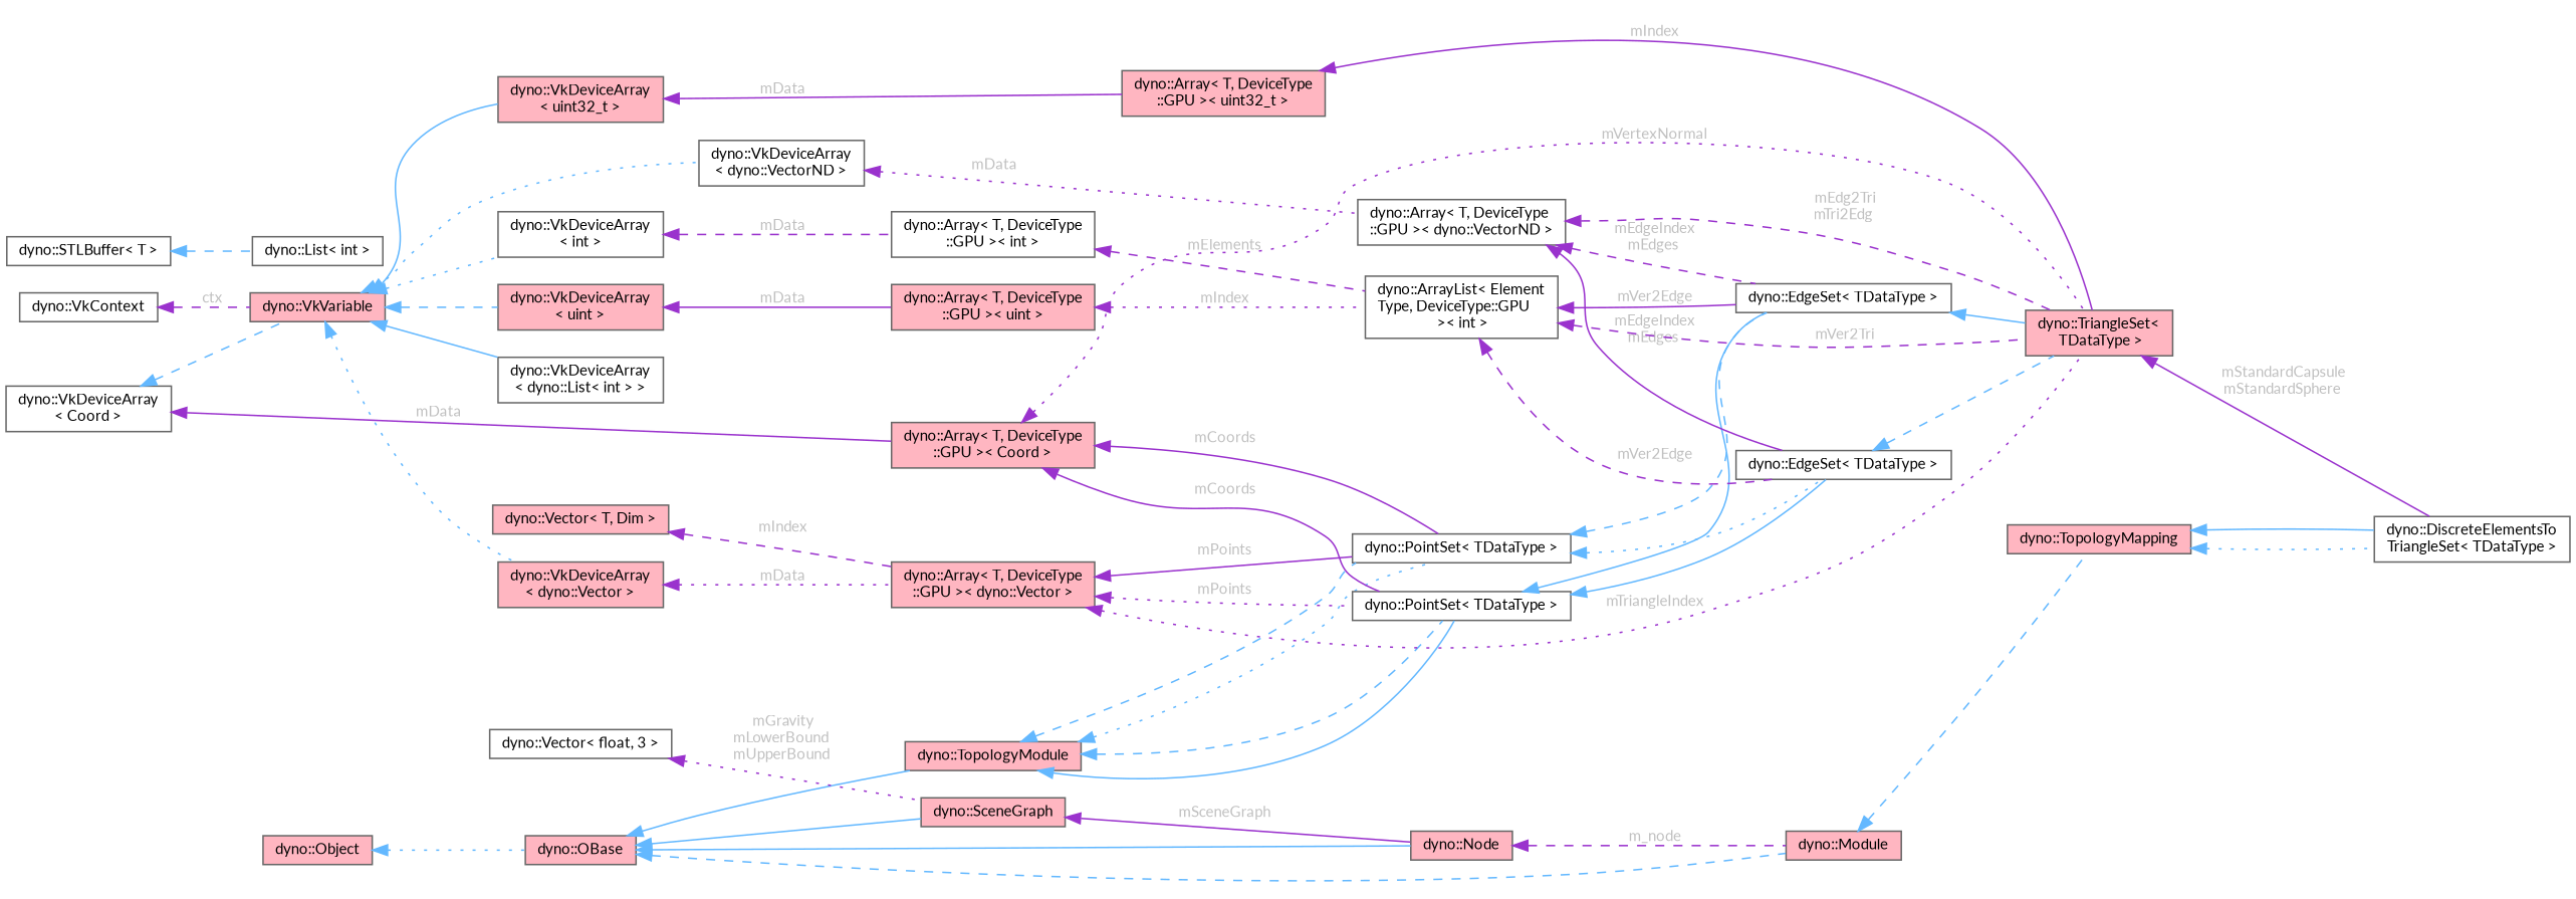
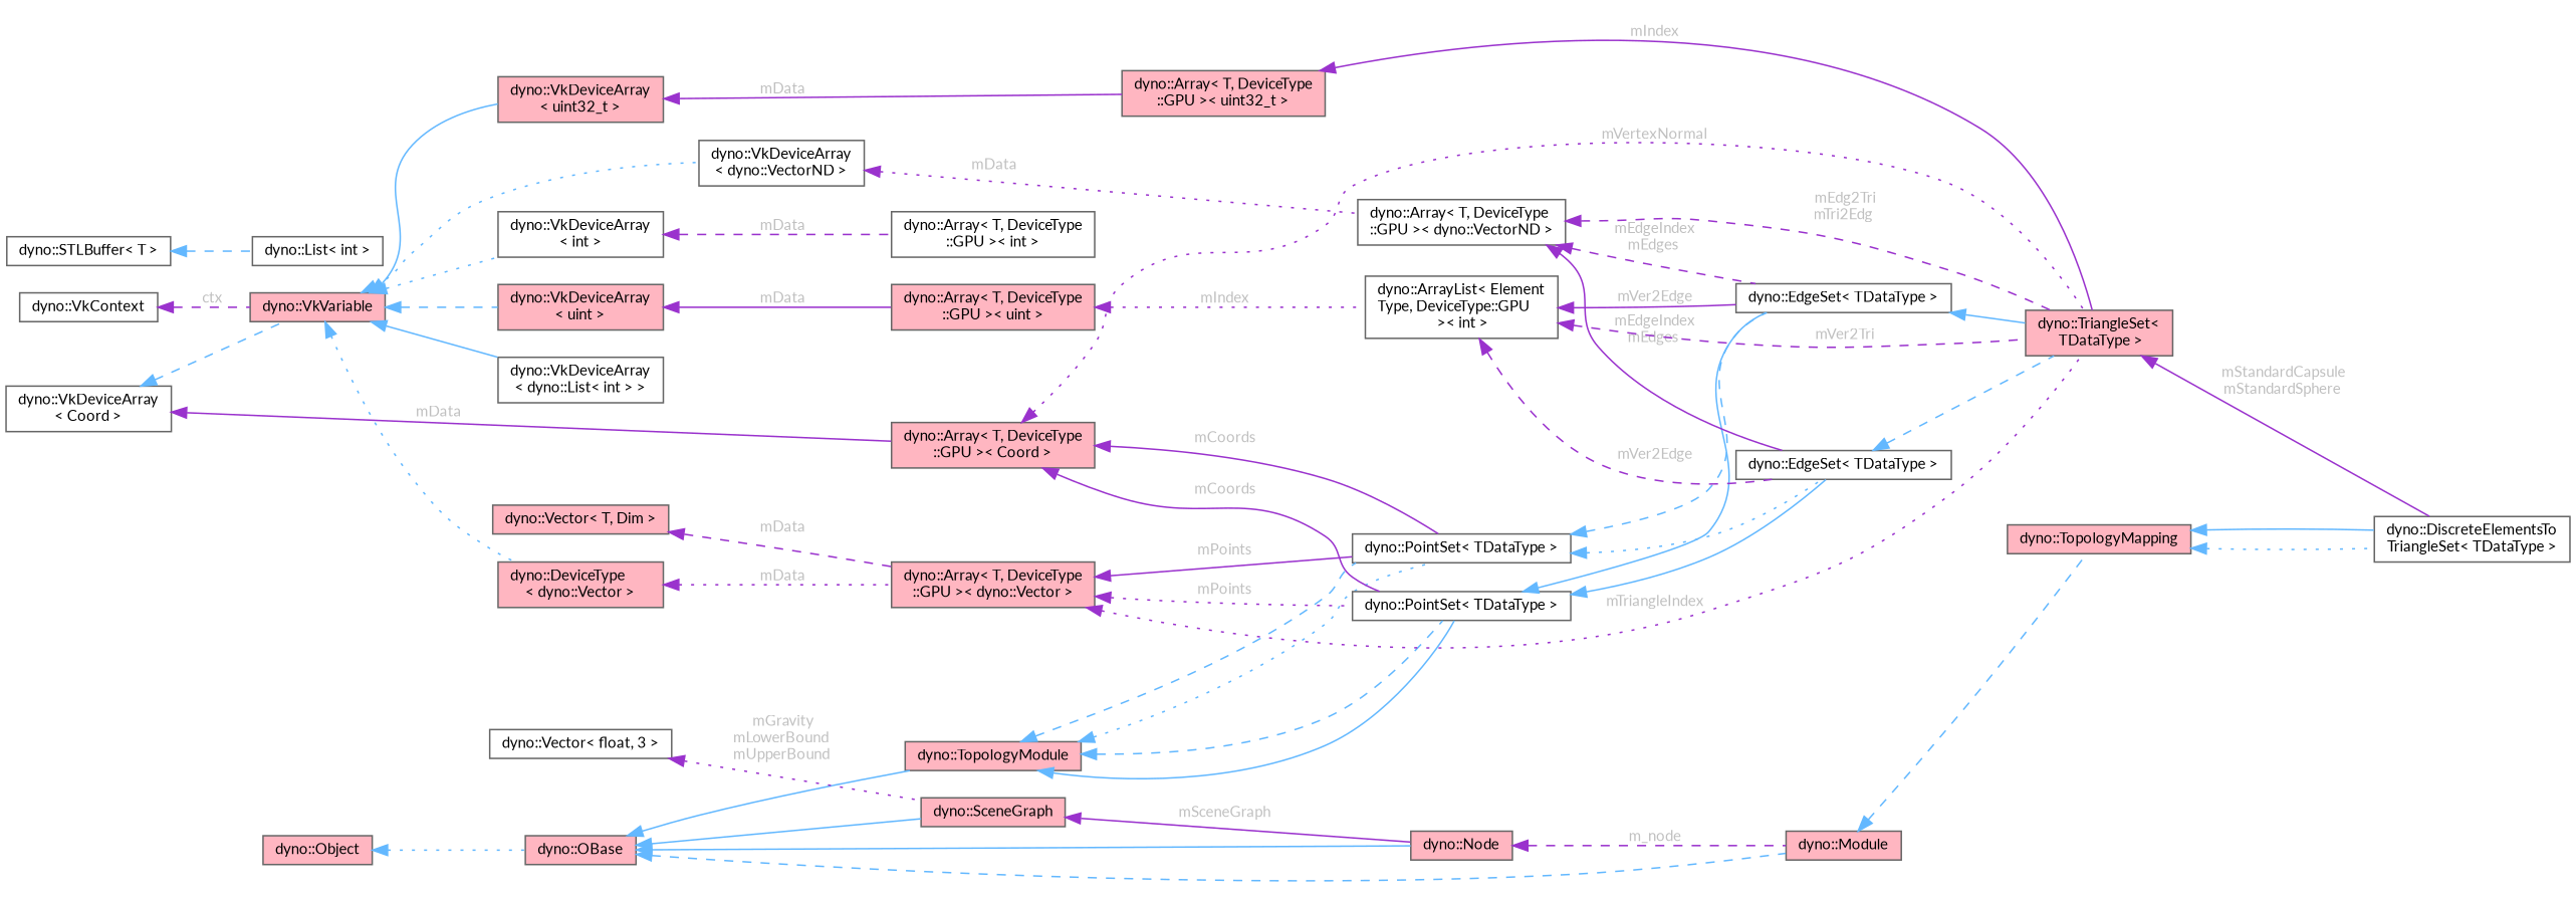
  digraph {
    fontname=Lato
    rankdir=LR
    node [color=gray40 fillcolor=lightpink fontname=Lato fontsize=10 shape=box style=filled]
    edge [color=darkorchid3 dir=back fontname=Lato fontsize=10 labelfontname=Helvetica labelfontsize=10 style=solid fontcolor=grey]
    n1 [fillcolor=white fontcolor=black height=0.2 label="dyno::DiscreteElementsTo\lTriangleSet\< TDataType \>" width=0.4]
    n2 [height=0.2 label="dyno::TopologyMapping" width=0.4]
    n3 [height=0.2 label="dyno::Module" width=0.4]
    n4 [height=0.2 label="dyno::OBase" width=0.4]
    n5 [height=0.2 label="dyno::Node" width=0.4]
    n6 [height=0.2 label="dyno::SceneGraph" width=0.4]
    n7 [height=0.2 label="dyno::TopologyModule" width=0.4]
    n8 [fillcolor=white height=0.2 label="dyno::PointSet\< TDataType \>" width=0.4]
    n9 [fillcolor=white height=0.2 label="dyno::PointSet\< TDataType \>" width=0.4]
    n10 [height=0.2 label="dyno::Object" width=0.4]
    n11 [fillcolor=white height=0.2 label="dyno::Vector\< float, 3 \>" width=0.4]
    n12 [height=0.2 label="dyno::TriangleSet\<\l TDataType \>" width=0.4]
    n13 [fillcolor=white height=0.2 label="dyno::EdgeSet\< TDataType \>" width=0.4]
    n14 [fillcolor=white height=0.2 label="dyno::EdgeSet\< TDataType \>" width=0.4]
    n15 [height=0.2 label="dyno::Array\< T, DeviceType\l::GPU \>\< Coord \>" width=0.4]
    n16 [fillcolor=white height=0.2 label="dyno::VkDeviceArray\l\< Coord \>" width=0.4]
    n17 [height=0.2 label="dyno::VkVariable" width=0.4]
-   n18 [height=0.2 label="dyno::VkDeviceArray\l\< dyno::Vector \>" width=0.4]
+   n18 [height=0.2 label="dyno::DeviceType\l\< dyno::Vector \>" width=0.4]
    n19 [fillcolor=white height=0.2 label="dyno::VkDeviceArray\l\< dyno::VectorND \>" width=0.4]
    n20 [height=0.2 label="dyno::VkDeviceArray\l\< uint \>" width=0.4]
    n21 [fillcolor=white height=0.2 label="dyno::VkDeviceArray\l\< int \>" width=0.4]
    n22 [fillcolor=white height=0.2 label="dyno::VkDeviceArray\l\< dyno::List\< int \> \>" width=0.4]
    n23 [height=0.2 label="dyno::VkDeviceArray\l\< uint32_t \>" width=0.4]
    n24 [height=0.2 label="dyno::Array\< T, DeviceType\l::GPU \>\< dyno::Vector \>" width=0.4]
    n25 [fillcolor=white height=0.2 label="dyno::Array\< T, DeviceType\l::GPU \>\< dyno::VectorND \>" width=0.4]
    n26 [height=0.2 label="dyno::Array\< T, DeviceType\l::GPU \>\< uint \>" width=0.4]
    n27 [fillcolor=white height=0.2 label="dyno::Array\< T, DeviceType\l::GPU \>\< int \>" width=0.4]
    n28 [height=0.2 label="dyno::Array\< T, DeviceType\l::GPU \>\< uint32_t \>" width=0.4]
    n29 [fillcolor=white height=0.2 label="dyno::VkContext" width=0.4]
    n30 [height=0.2 label="dyno::Vector\< T, Dim \>" width=0.4]
    n31 [fillcolor=white height=0.2 label="dyno::ArrayList\< Element\lType, DeviceType::GPU\l \>\< int \>" width=0.4]
    n32 [fillcolor=white height=0.2 label="dyno::List\< int \>" width=0.4]
    n33 [fillcolor=white height=0.2 label="dyno::STLBuffer\< T \>" width=0.4]
    n2 -> n1 [color=steelblue1 style=dotted fontcolor=""]
    n2 -> n1 [color=steelblue1 fontcolor=""]
    n3 -> n2 [color=steelblue1 style=dashed fontcolor=""]
    n4 -> n3 [color=steelblue1 style=dashed fontcolor=""]
    n4 -> n5 [color=steelblue1 fontcolor=""]
    n4 -> n6 [color=steelblue1 fontcolor=""]
    n4 -> n7 [color=steelblue1 fontcolor=""]
    n5 -> n3 [label=" m_node" style=dashed]
    n6 -> n5 [label=" mSceneGraph"]
    n7 -> n8 [color=steelblue1 style=dotted fontcolor=""]
    n7 -> n8 [color=steelblue1 style=dashed fontcolor=""]
    n7 -> n9 [color=steelblue1 fontcolor=""]
    n7 -> n9 [color=steelblue1 style=dashed fontcolor=""]
    n8 -> n13 [color=steelblue1 style=dotted fontcolor=""]
    n8 -> n14 [color=steelblue1 style=dashed fontcolor=""]
    n9 -> n13 [color=steelblue1 fontcolor=""]
    n9 -> n14 [color=steelblue1 fontcolor=""]
    n10 -> n4 [color=steelblue1 style=dotted fontcolor=""]
    n11 -> n6 [label=" mGravity\nmLowerBound\nmUpperBound" style=dotted]
    n12 -> n1 [label=" mStandardCapsule\nmStandardSphere"]
    n13 -> n12 [color=steelblue1 style=dashed fontcolor=""]
    n14 -> n12 [color=steelblue1 fontcolor=""]
    n15 -> n8 [label=" mCoords"]
    n15 -> n9 [label=" mCoords"]
    n15 -> n12 [label=" mVertexNormal" style=dotted]
    n16 -> n15 [label=" mData"]
    n16 -> n17 [color=steelblue1 style=dashed fontcolor=""]
    n17 -> n18 [color=steelblue1 style=dotted fontcolor=""]
    n17 -> n19 [color=steelblue1 style=dotted fontcolor=""]
    n17 -> n20 [color=steelblue1 style=dashed fontcolor=""]
    n17 -> n21 [color=steelblue1 style=dotted fontcolor=""]
    n17 -> n22 [color=steelblue1 fontcolor=""]
    n17 -> n23 [color=steelblue1 fontcolor=""]
    n18 -> n24 [label=" mData" style=dotted]
    n19 -> n25 [label=" mData" style=dotted]
    n20 -> n26 [label=" mData"]
    n21 -> n27 [label=" mData" style=dashed]
    n23 -> n28 [label=" mData"]
    n24 -> n8 [label=" mPoints"]
    n24 -> n9 [label=" mPoints" style=dotted]
    n24 -> n12 [label=" mTriangleIndex" style=dotted]
    n25 -> n12 [label=" mEdg2Tri\nmTri2Edg" style=dashed]
    n25 -> n13 [label=" mEdgeIndex\nmEdges"]
    n25 -> n14 [label=" mEdgeIndex\nmEdges" style=dashed]
    n26 -> n31 [label=" mIndex" style=dotted]
-   n27 -> n31 [label=" mElements" style=dashed]
    n28 -> n12 [label=" mIndex"]
    n29 -> n17 [label=" ctx" style=dashed]
-   n30 -> n24 [label=" mIndex" style=dashed]
+   n30 -> n24 [label=" mData" style=dashed]
    n31 -> n12 [label=" mVer2Tri" style=dashed]
    n31 -> n13 [label=" mVer2Edge" style=dashed]
    n31 -> n14 [label=" mVer2Edge"]
    n33 -> n32 [color=steelblue1 style=dashed fontcolor=""]
  }
